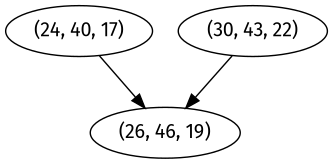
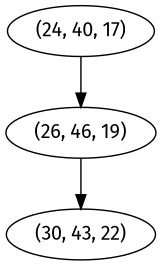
  digraph {
    fontname="Fira Sans"
    node [fontname="Fira Sans"]
    edge [fontname="Fira Sans"]
    n1 [label="(24, 40, 17)"]
    "(26, 46, 19)"
    "(30, 43, 22)"
    n1 -> "(26, 46, 19)"
-   "(30, 43, 22)" -> "(26, 46, 19)"
+   "(26, 46, 19)" -> "(30, 43, 22)"
  }
